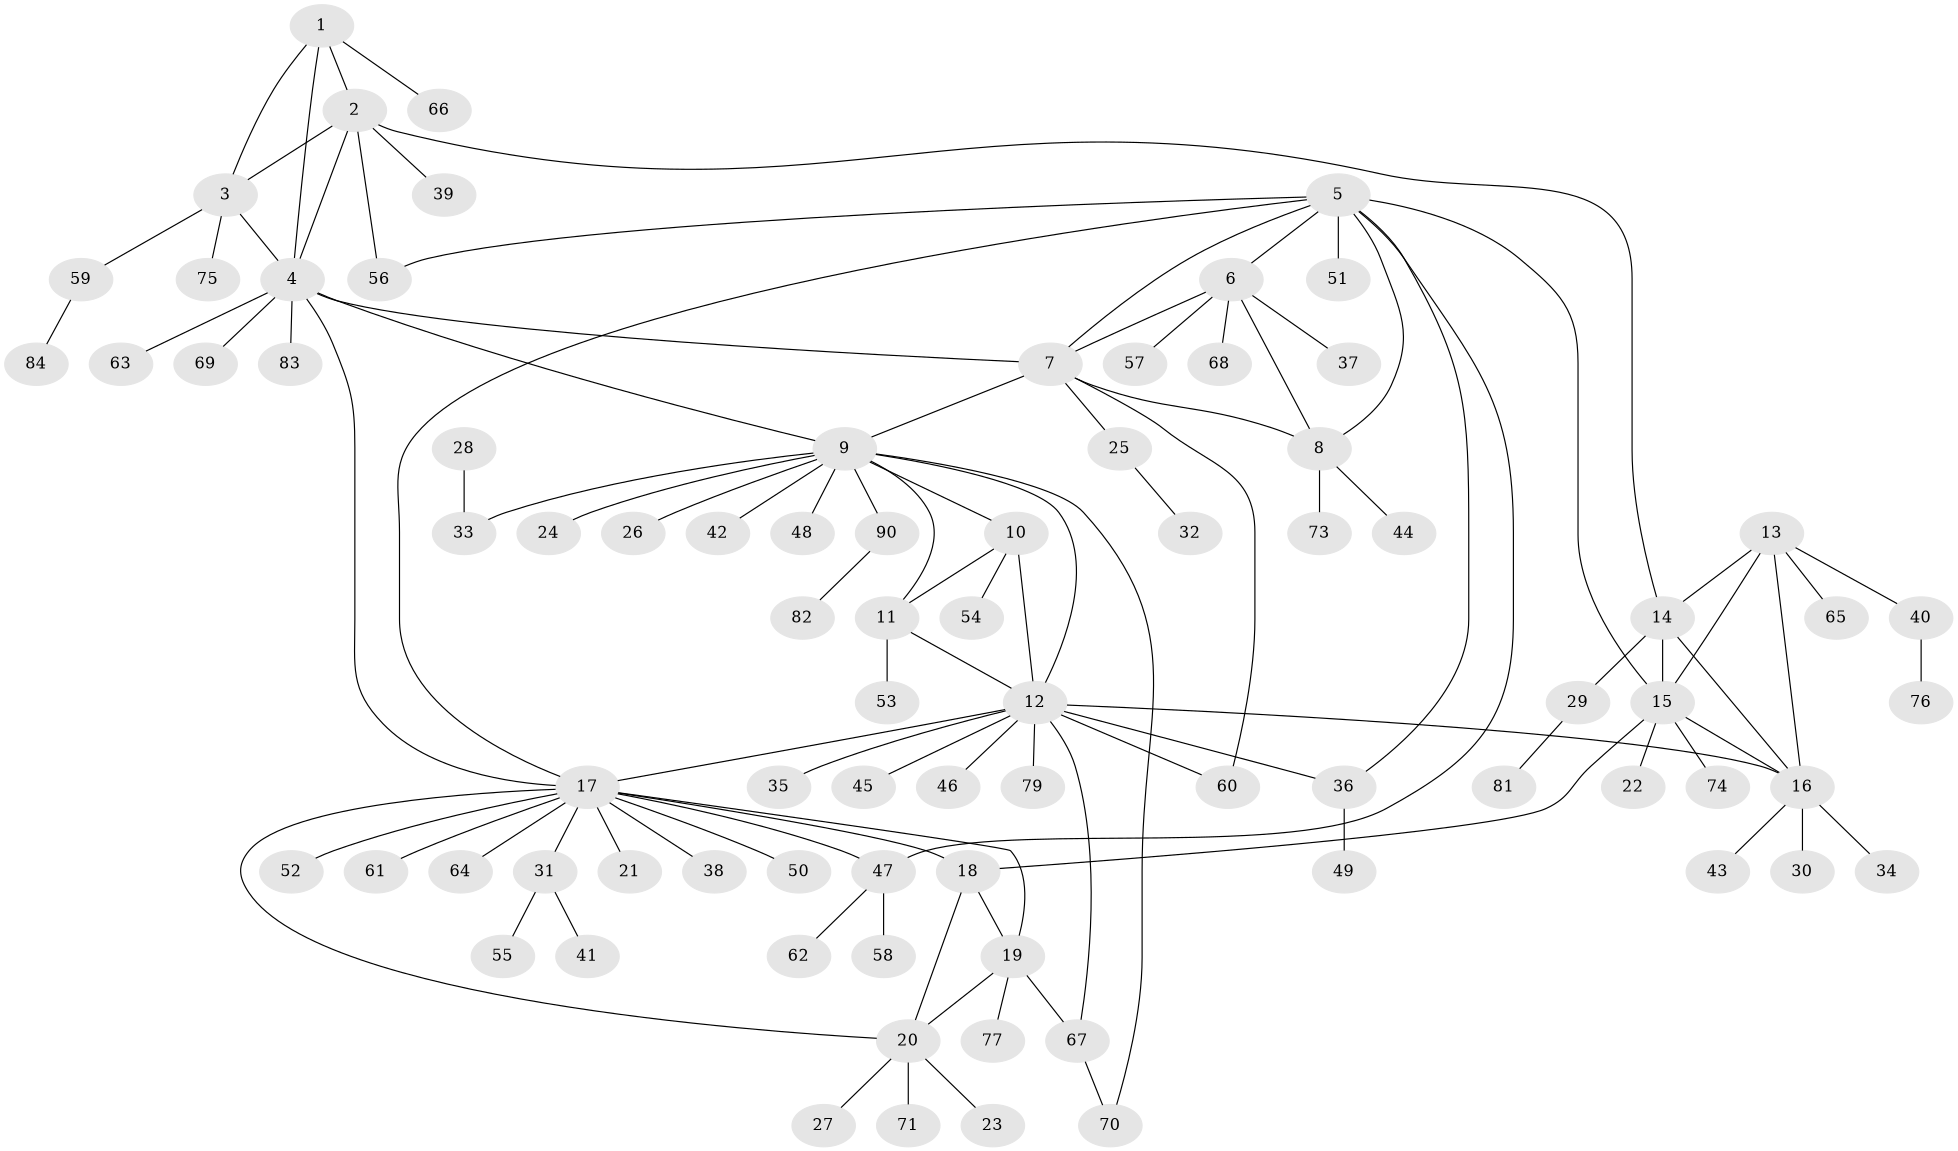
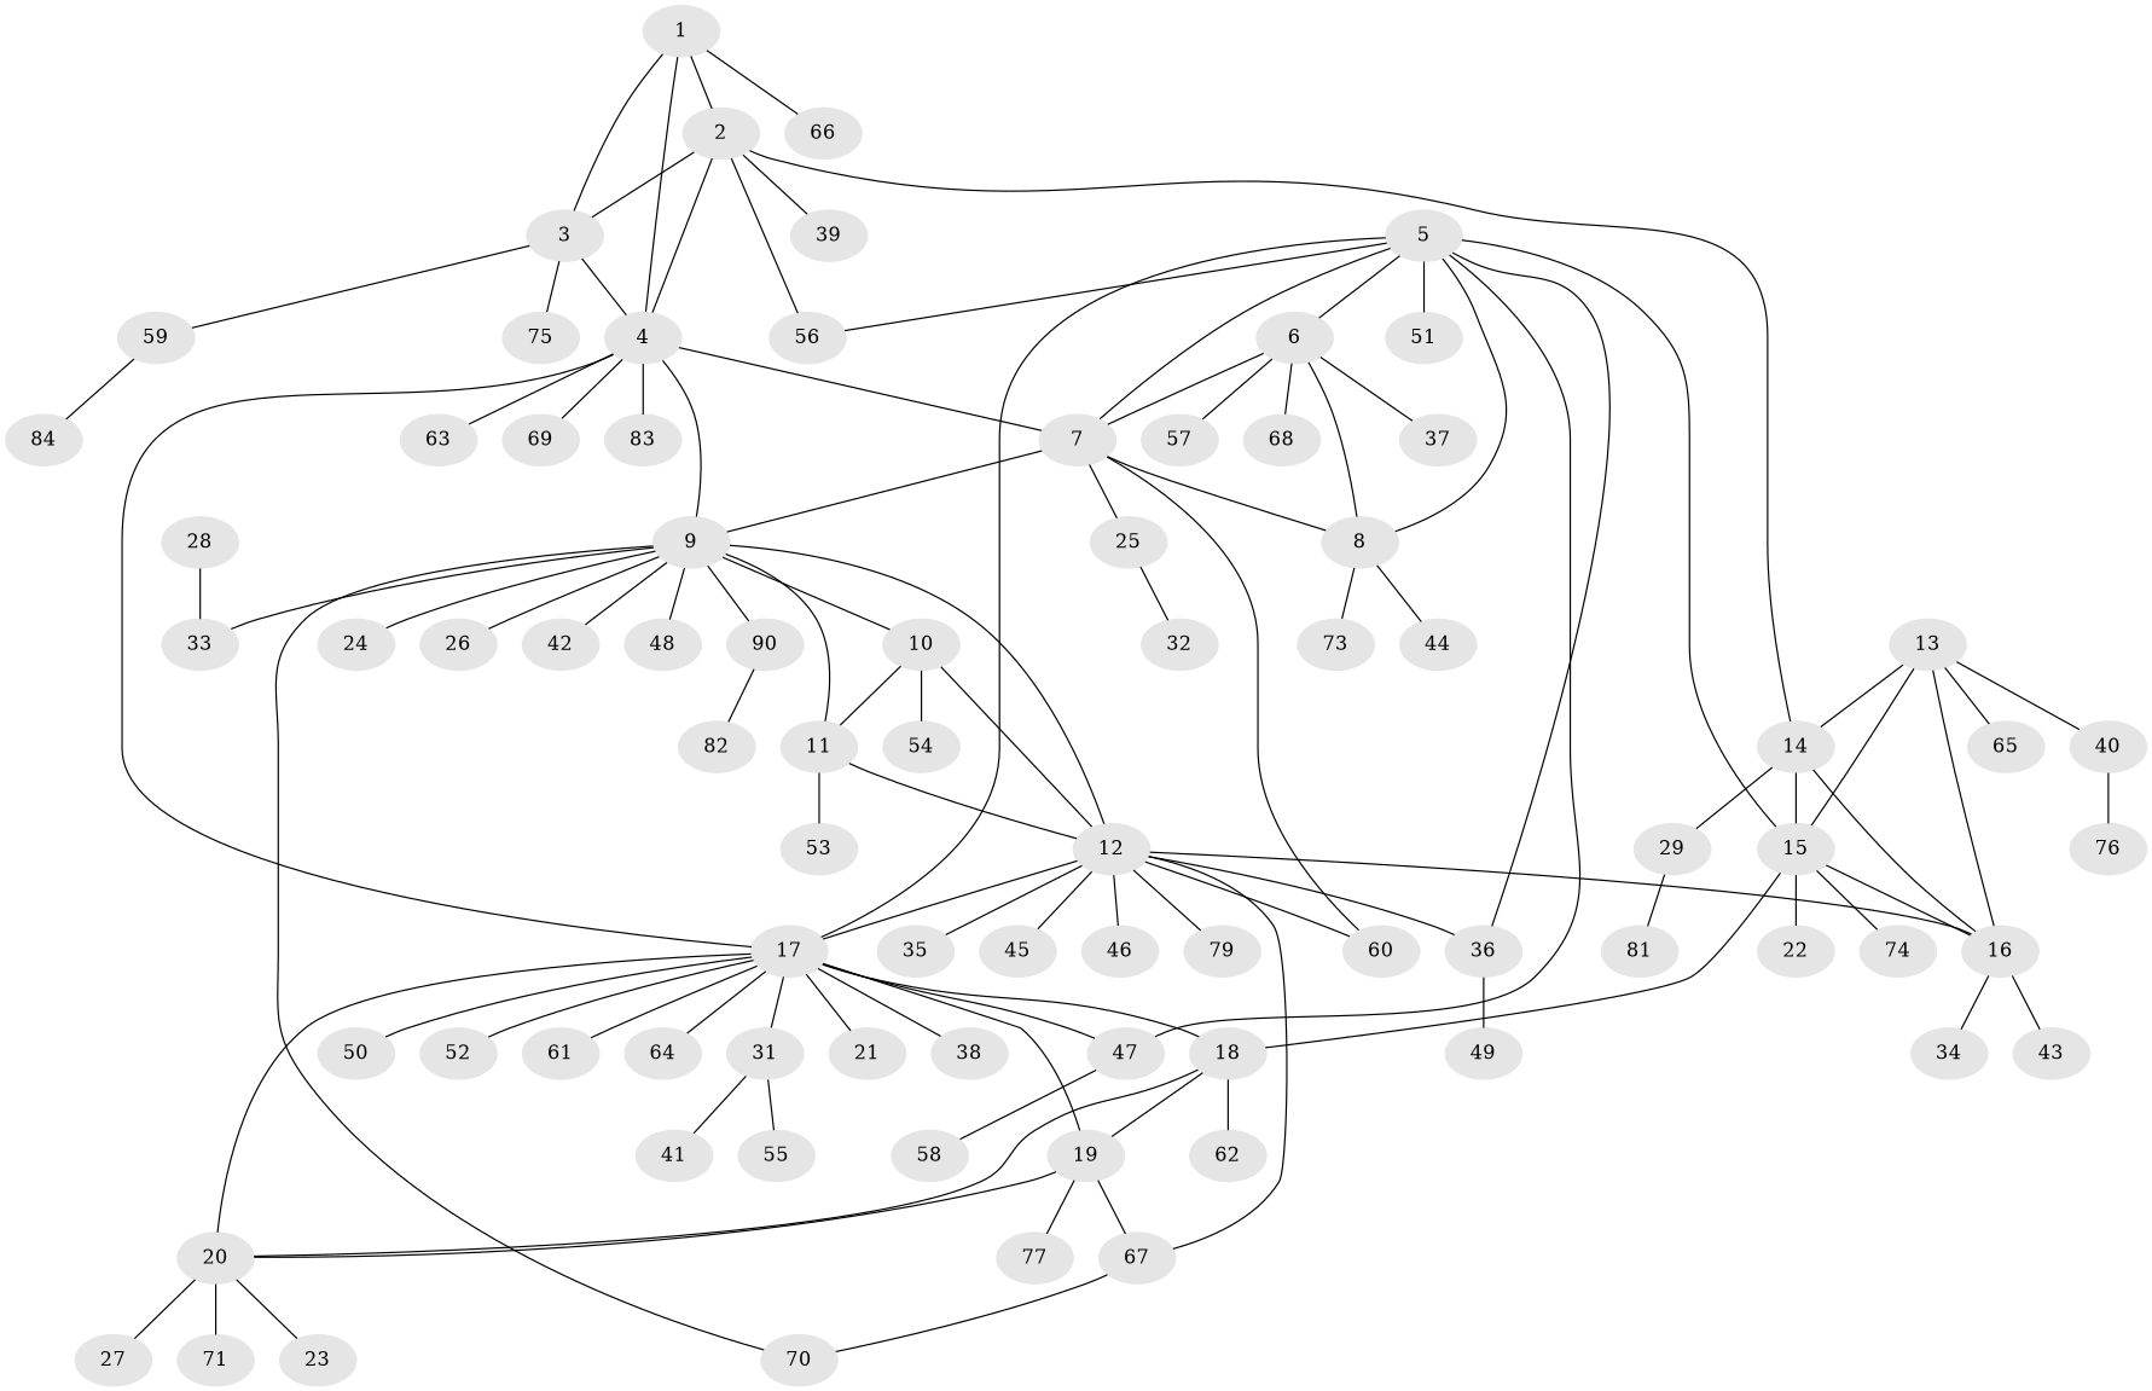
  graph {
    node [color=gray90 style=filled]
    1
    2
    3
    4
    66
    14
    39
    56
    59
    75
    7
    9
    17
    63
    69
    83
    15
    16
    29
    84
    8
    25
    60
    10
    11
    12
    24
    26
    33
    42
    48
    70
    n33 [label=90]
    47
    18
    19
    20
    21
    31
    38
    50
    52
    61
    64
    5
    6
    36
    51
    37
    57
    68
    44
    73
    22
    74
    49
    58
    32
    54
    53
    35
    45
    46
    67
    79
    82
-   30
    34
    43
    13
    40
    65
    76
    81
    62
    77
    23
    27
    71
    41
    55
    28
    1 -- 2
    1 -- 3
    1 -- 4
    1 -- 66
    2 -- 3
    2 -- 4
    2 -- 14
    2 -- 39
    2 -- 56
    3 -- 4
    3 -- 59
    3 -- 75
    4 -- 7
    4 -- 9
    4 -- 17
    4 -- 63
    4 -- 69
    4 -- 83
    14 -- 15
    14 -- 16
    14 -- 29
    59 -- 84
    7 -- 9
    7 -- 8
    7 -- 25
    7 -- 60
    9 -- 10
    9 -- 11
    9 -- 12
    9 -- 24
    9 -- 26
    9 -- 33
    9 -- 42
    9 -- 48
    9 -- 70
    9 -- n33
    17 -- 47
    17 -- 18
    17 -- 19
    17 -- 20
    17 -- 21
    17 -- 31
    17 -- 38
    17 -- 50
    17 -- 52
    17 -- 61
    17 -- 64
    15 -- 16
    15 -- 18
    15 -- 22
    15 -- 74
-   16 -- 30
    16 -- 34
    16 -- 43
    29 -- 81
    8 -- 44
    8 -- 73
    25 -- 32
    10 -- 11
    10 -- 12
    10 -- 54
    11 -- 12
    11 -- 53
    12 -- 17
    12 -- 16
    12 -- 60
    12 -- 36
    12 -- 35
    12 -- 45
    12 -- 46
    12 -- 67
    12 -- 79
    n33 -- 82
    47 -- 58
    18 -- 19
    18 -- 20
-   47 -- 62
+   18 -- 62
    19 -- 20
    19 -- 67
    19 -- 77
    20 -- 23
    20 -- 27
    20 -- 71
    31 -- 41
    31 -- 55
    5 -- 56
    5 -- 7
    5 -- 17
    5 -- 15
    5 -- 8
    5 -- 47
    5 -- 6
    5 -- 36
    5 -- 51
    6 -- 7
    6 -- 8
    6 -- 37
    6 -- 57
    6 -- 68
    36 -- 49
    67 -- 70
    13 -- 14
    13 -- 15
    13 -- 16
    13 -- 40
    13 -- 65
    40 -- 76
    28 -- 33
  }
